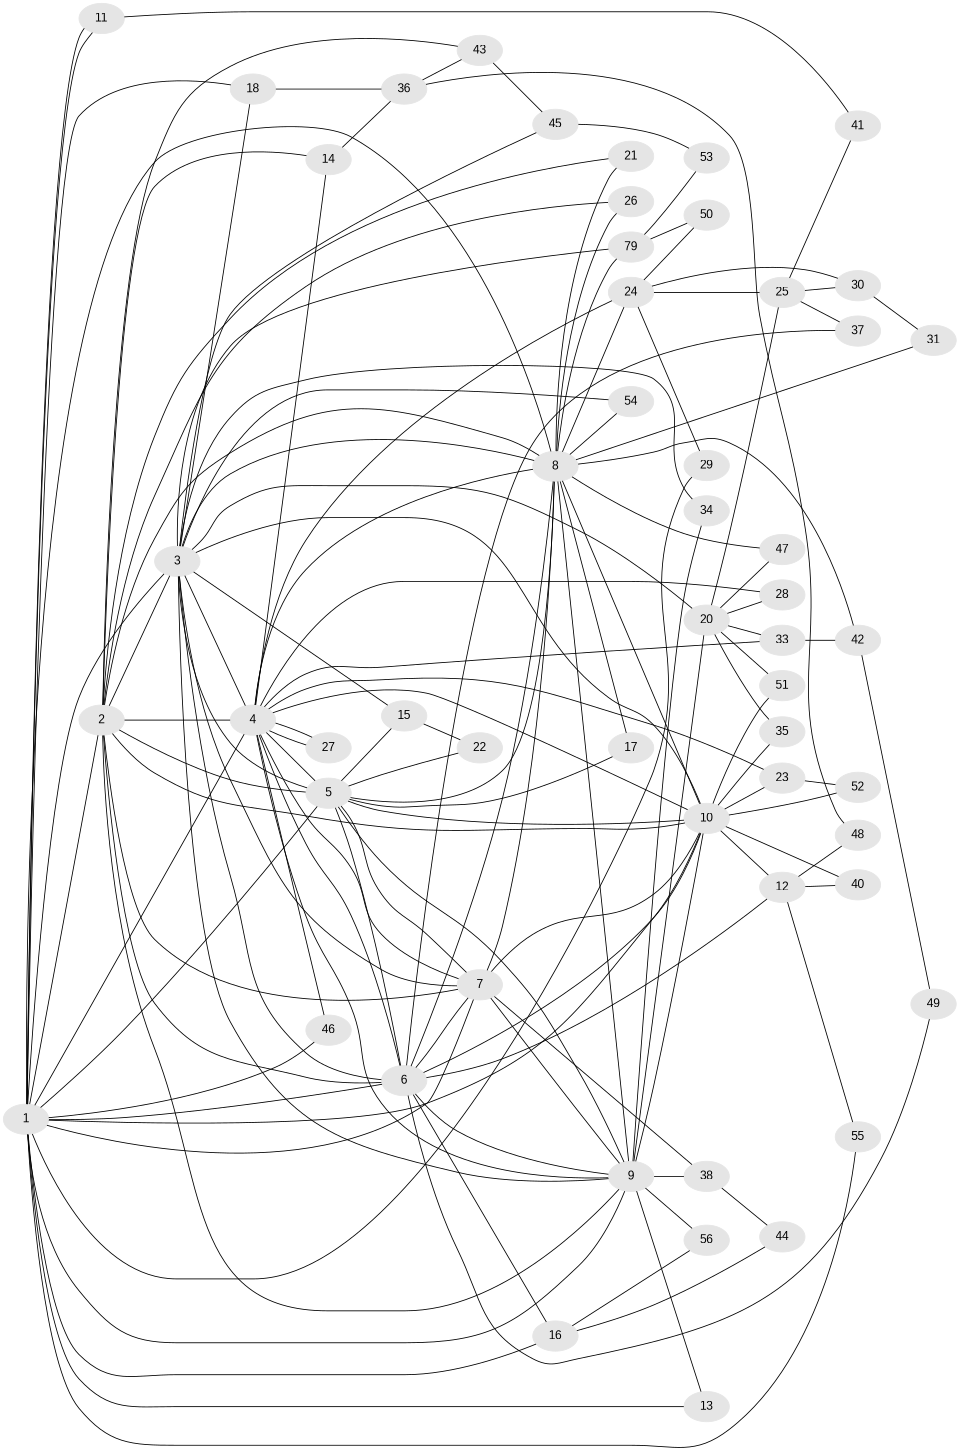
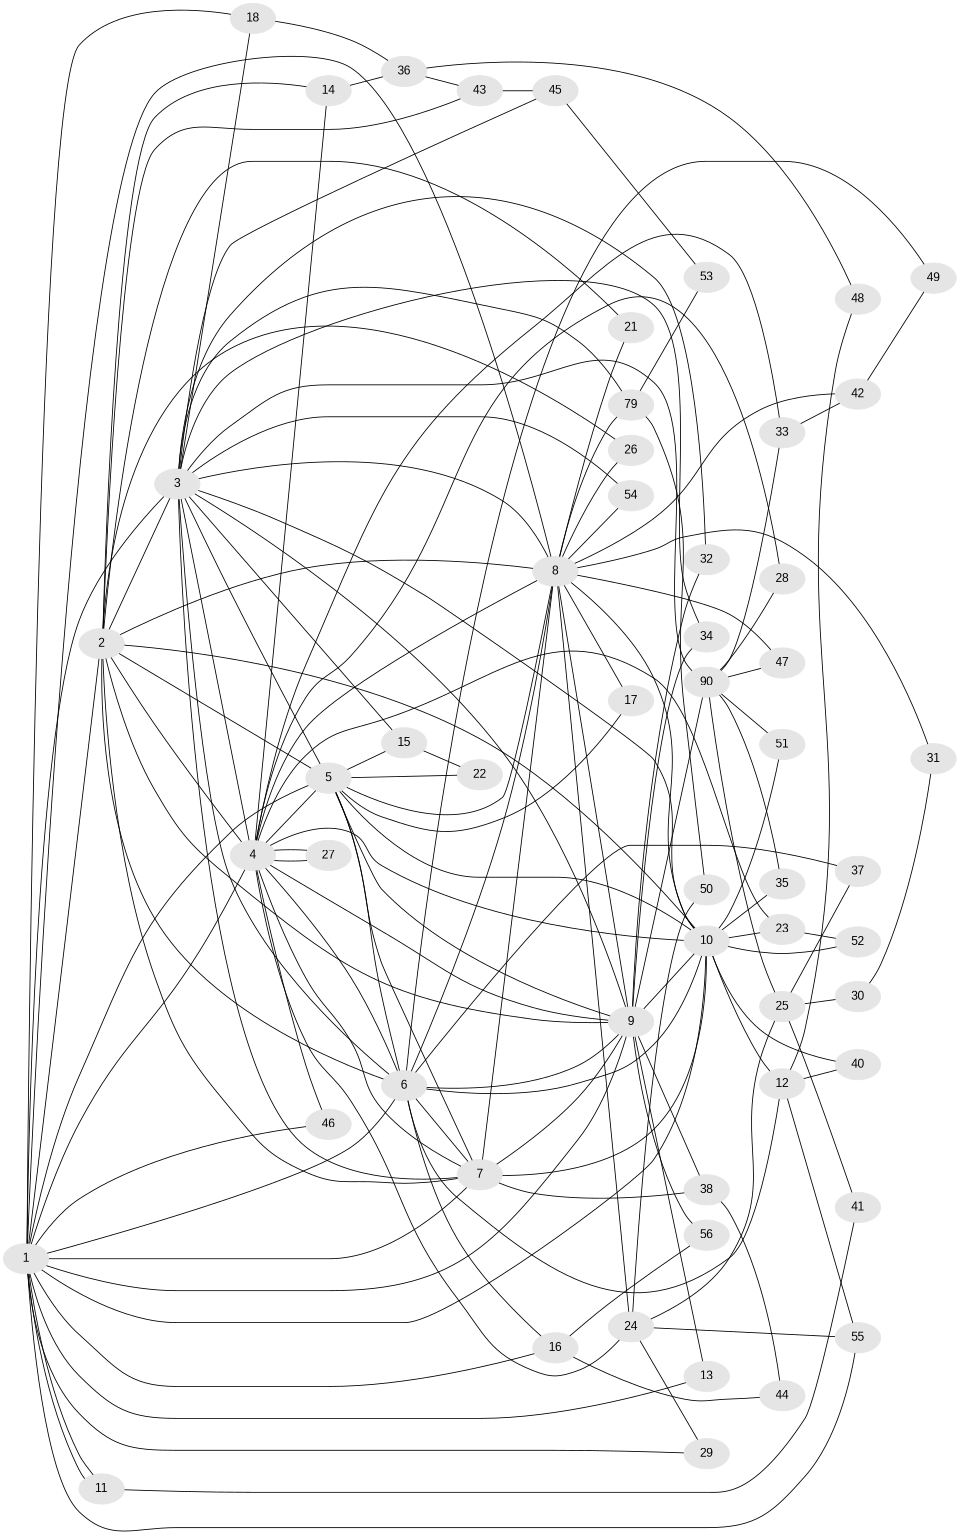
  graph {
    fontname="Liberation Sans"
    rankdir=LR
    node [color=gray90 fontname="Liberation Sans" style=filled]
    edge [fontname="Liberation Sans"]
    1
    2
    3
    4
    5
    6
    7
    8
    9
    10
    11
    13
    16
    18
    29
    46
    55
    14
    21
    26
    43
    15
    n23 [label=79]
-   20
+   20 [label=90]
+   32
    34
    45
    54
    23
    24
    27
    28
    33
    17
    22
    49
    12
    37
    38
    31
    42
    47
    56
    35
    40
    51
    52
    41
    44
    36
    50
    53
    25
    30
    48
    1 -- 2
    1 -- 3
    1 -- 4
    1 -- 5
    1 -- 6
    1 -- 7
    1 -- 8
    1 -- 9
    1 -- 10
    1 -- 11
    1 -- 11
    1 -- 13
    1 -- 16
    1 -- 18
    1 -- 29
    1 -- 46
    1 -- 55
    2 -- 3
    2 -- 4
    2 -- 5
    2 -- 6
    2 -- 7
    2 -- 8
    2 -- 9
    2 -- 10
    2 -- 14
    2 -- 21
    2 -- 26
    2 -- 43
    3 -- 4
    3 -- 5
    3 -- 6
    3 -- 7
    3 -- 8
    3 -- 9
    3 -- 10
    3 -- 18
    3 -- 15
    3 -- n23
    3 -- 20
+   3 -- 32
    3 -- 34
    3 -- 45
    3 -- 54
    4 -- 5
    4 -- 6
    4 -- 7
    4 -- 8
    4 -- 9
    4 -- 10
    4 -- 46
    4 -- 14
    4 -- 23
    4 -- 24
    4 -- 27
    4 -- 27
    4 -- 28
    4 -- 33
    5 -- 6
    5 -- 7
    5 -- 8
    5 -- 9
    5 -- 10
    5 -- 15
    5 -- 17
    5 -- 22
    6 -- 7
    6 -- 8
    6 -- 9
    6 -- 10
    6 -- 16
    6 -- 49
    6 -- 12
    6 -- 37
    7 -- 8
    7 -- 9
    7 -- 10
    7 -- 38
    8 -- 9
    8 -- 10
    8 -- 21
    8 -- 26
    8 -- n23
    8 -- 54
    8 -- 24
    8 -- 17
    8 -- 31
    8 -- 42
    8 -- 47
    9 -- 10
    9 -- 13
    9 -- 20
+   9 -- 32
    9 -- 34
    9 -- 38
    9 -- 56
    10 -- 23
    10 -- 12
    10 -- 35
    10 -- 40
    10 -- 51
    10 -- 52
    11 -- 41
    16 -- 56
    16 -- 44
    18 -- 36
    14 -- 36
    43 -- 45
    15 -- 22
    n23 -- 50
    n23 -- 53
    20 -- 28
    20 -- 33
    20 -- 47
    20 -- 35
    20 -- 51
    20 -- 25
    45 -- 53
    23 -- 52
    24 -- 29
    24 -- 50
    24 -- 25
-   24 -- 30
+   24 -- 55
    33 -- 42
    12 -- 55
    12 -- 40
    12 -- 48
    38 -- 44
    42 -- 49
    36 -- 43
    36 -- 48
    25 -- 37
    25 -- 41
    25 -- 30
    30 -- 31
  }
